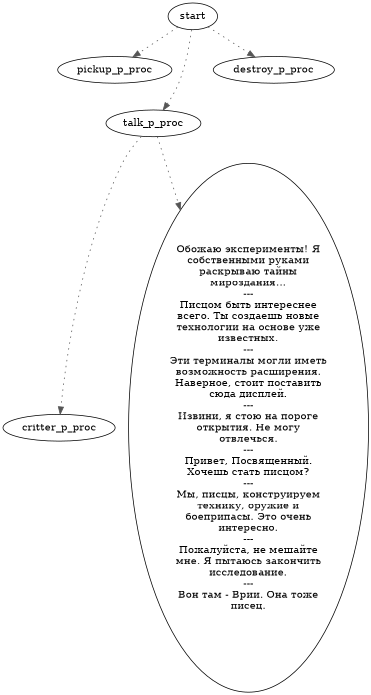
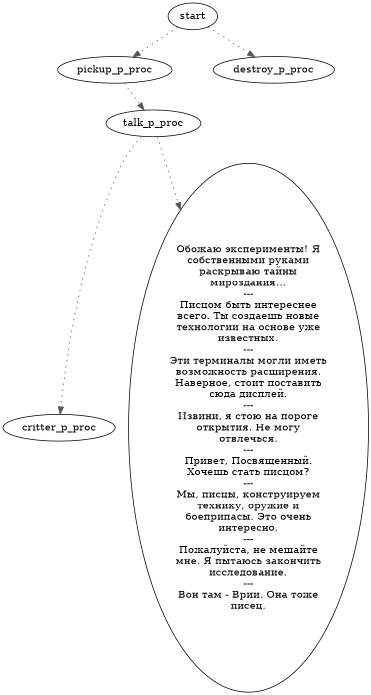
  digraph {
    node [color="#000000" fillcolor="#FFFFFF" style=filled]
    edge [color="#555555" style=dotted]
    start
    pickup_p_proc
    talk_p_proc
    destroy_p_proc
    critter_p_proc
    n6 [label="Обожаю эксперименты! Я\nсобственными руками\nраскрываю тайны\nмироздания...\n---\nПисцом быть интереснее\nвсего. Ты создаешь новые\nтехнологии на основе уже\nизвестных.\n---\nЭти терминалы могли иметь\nвозможность расширения.\nНаверное, стоит поставить\nсюда дисплей.\n---\nИзвини, я стою на пороге\nоткрытия. Не могу\nотвлечься.\n---\nПривет, Посвященный.\nХочешь стать писцом?\n---\nМы, писцы, конструируем\nтехнику, оружие и\nбоеприпасы. Это очень\nинтересно.\n---\nПожалуйста, не мешайте\nмне. Я пытаюсь закончить\nисследование.\n---\nВон там - Врии. Она тоже\nписец."]
    start -> pickup_p_proc
-   start -> talk_p_proc
+   pickup_p_proc -> talk_p_proc
    start -> destroy_p_proc
    talk_p_proc -> critter_p_proc
    talk_p_proc -> n6
  }
